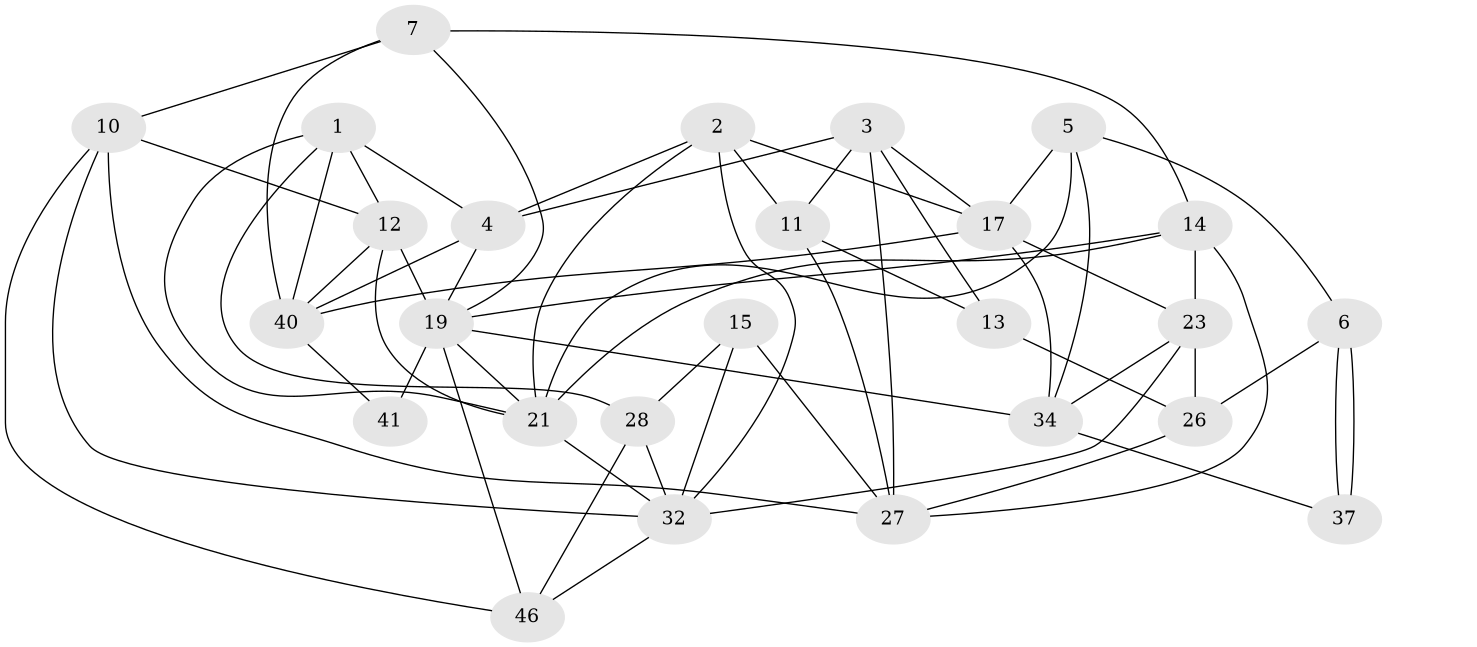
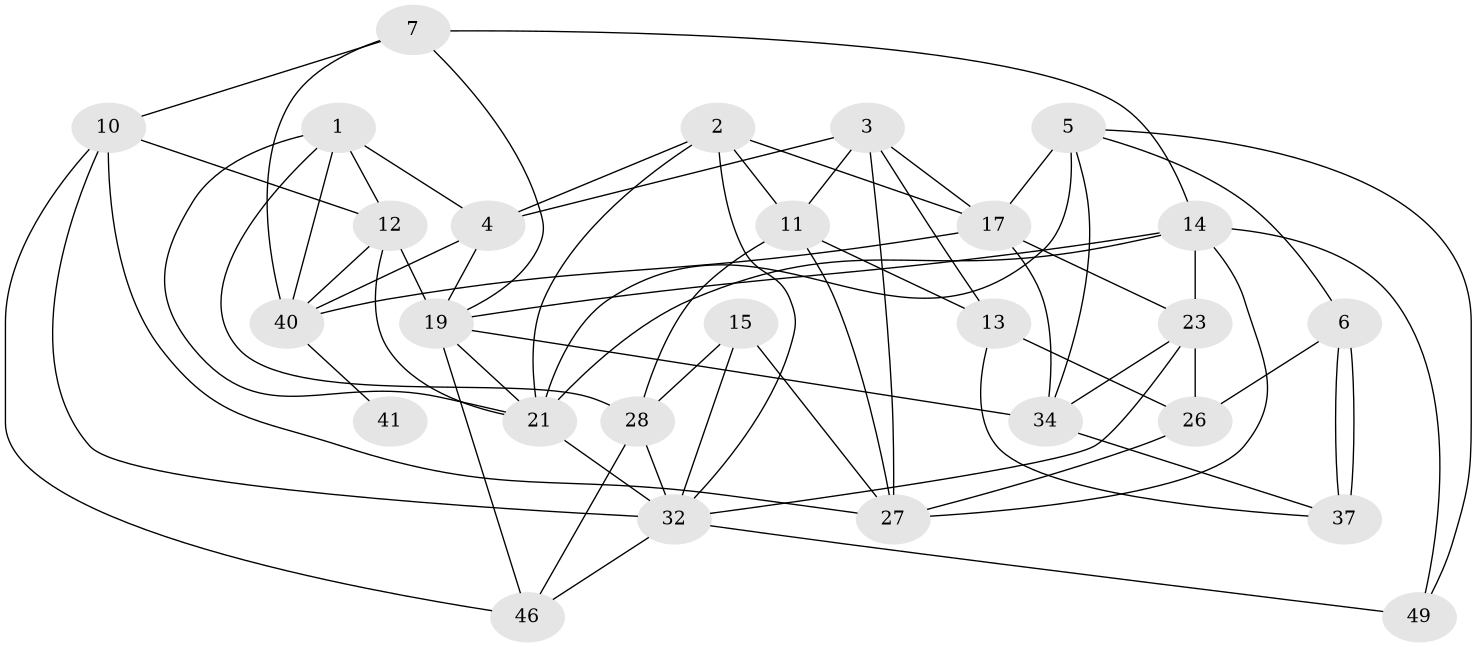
  graph {
    node [color=gray90 style=filled]
    1 [super="+25"]
    4 [super="+50"]
    12 [super="+33"]
    21 [super="+45"]
    28 [super="+42"]
    40 [super="+43"]
    19 [super="+20"]
    32 [super="+48"]
    46
    41
    2 [super="+18"]
    11 [super="+36"]
    17 [super="+22"]
    13
    27 [super="+30"]
    34
    23 [super="+39"]
+   49
    3 [super="+9"]
    26
    37 [super="+47"]
    5 [super="+16"]
    6 [super="+29"]
    7 [super="+24"]
    10 [super="+38"]
    14 [super="+44"]
    15 [super="+31"]
    1 -- 4
    1 -- 12
    1 -- 21
    1 -- 28
    1 -- 40
    4 -- 40
    4 -- 19
    12 -- 21
    12 -- 40
    12 -- 19
    21 -- 32
    28 -- 32
    28 -- 46
    40 -- 41
    19 -- 21
    19 -- 46
-   19 -- 41 [weight=2]
    19 -- 34
    32 -- 46
+   32 -- 49
    2 -- 4
    2 -- 21
    2 -- 32
    2 -- 11
    2 -- 17
+   11 -- 28
    11 -- 13
    11 -- 27
    17 -- 40
    17 -- 34
    17 -- 23
    13 -- 26
+   13 -- 37
    34 -- 37
    23 -- 32
    23 -- 34
    23 -- 26
    3 -- 4
    3 -- 11
    3 -- 17
    3 -- 13
    3 -- 27
    26 -- 27
    5 -- 21 [weight=2]
    5 -- 17 [weight=2]
    5 -- 34
+   5 -- 49
    5 -- 6
    6 -- 26
    6 -- 37 [weight=2]
    6 -- 37
    7 -- 40
    7 -- 19
    7 -- 10
    7 -- 14
    10 -- 12
    10 -- 32
    10 -- 46
    10 -- 27
    14 -- 21
    14 -- 19
    14 -- 27
    14 -- 23 [weight=2]
+   14 -- 49
    15 -- 28
    15 -- 32
    15 -- 27
  }
